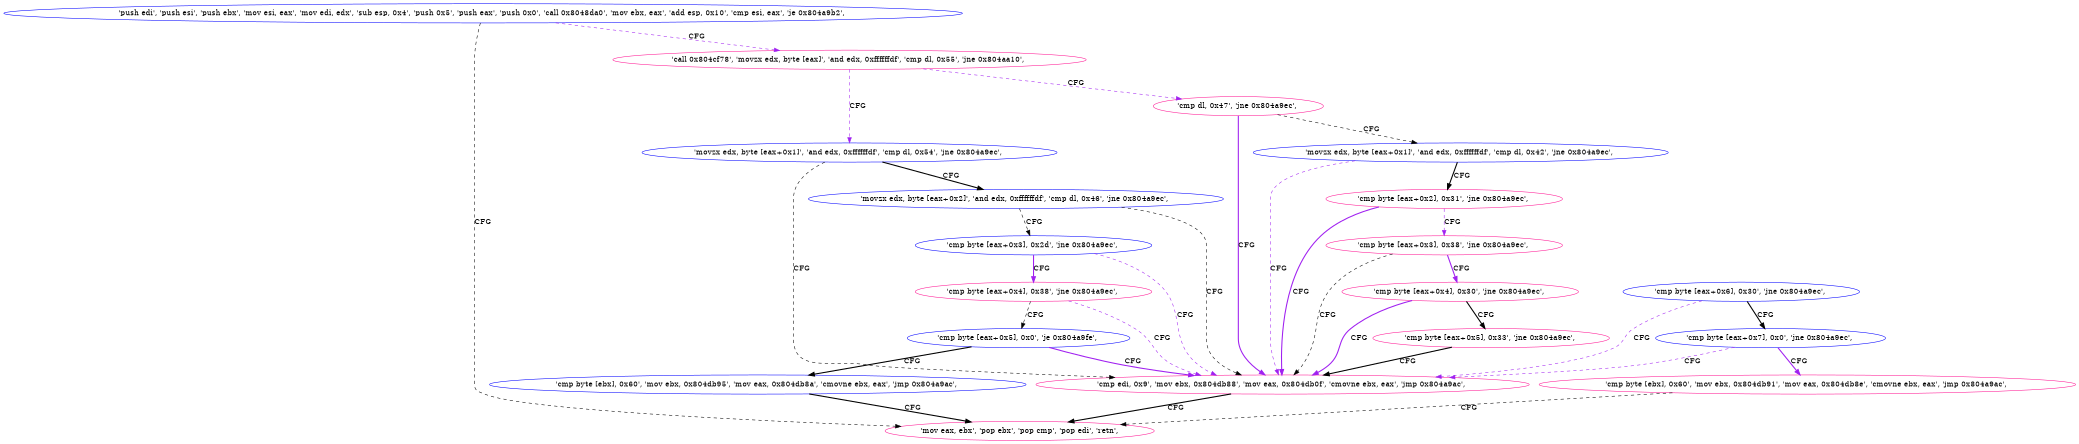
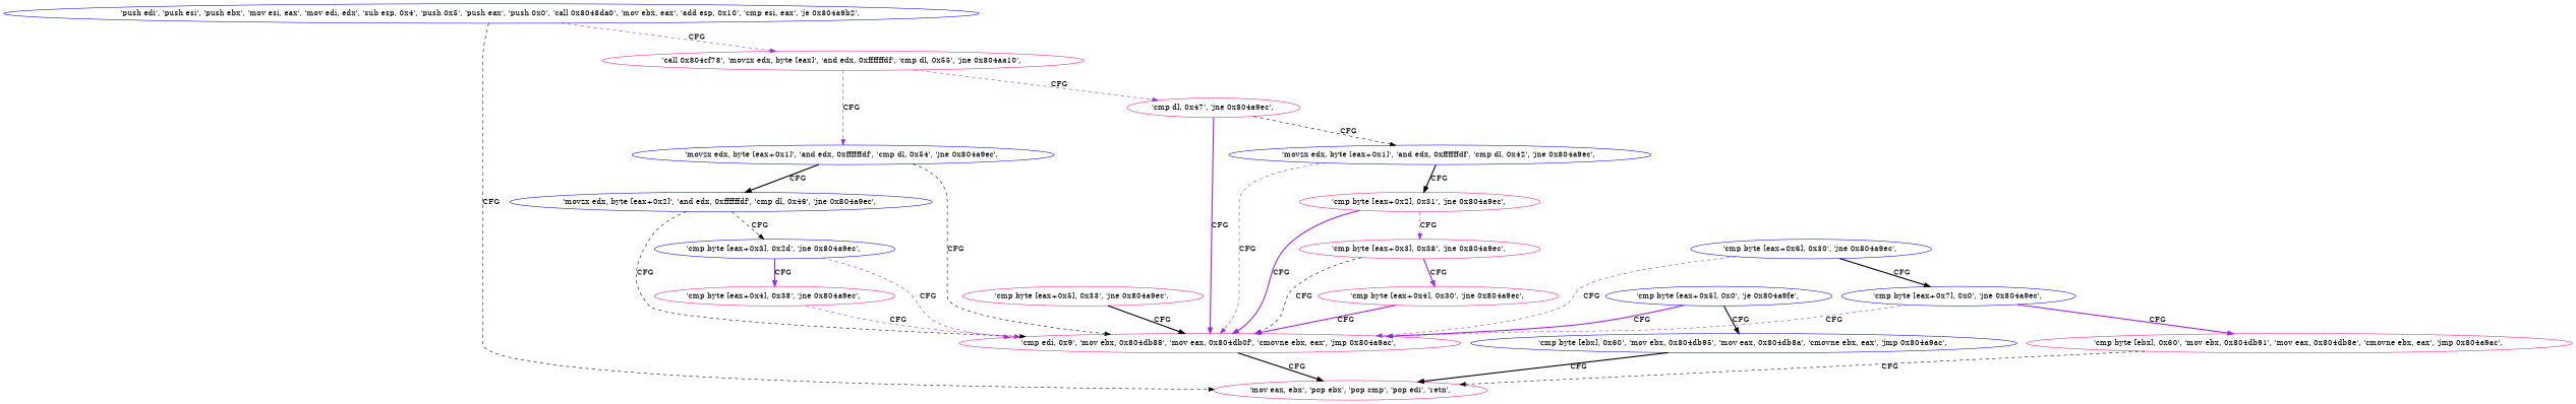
  digraph {
    node [color=deeppink]
    edge [color=purple style=dashed]
    n1 [color=blue label="'push edi', 'push esi', 'push ebx', 'mov esi, eax', 'mov edi, edx', 'sub esp, 0x4', 'push 0x5', 'push eax', 'push 0x0', 'call 0x8048da0', 'mov ebx, eax', 'add esp, 0x10', 'cmp esi, eax', 'je 0x804a9b2', "]
    n2 [label="'call 0x804cf78', 'movzx edx, byte [eax]', 'and edx, 0xffffffdf', 'cmp dl, 0x55', 'jne 0x804aa10', "]
    n3 [label="'mov eax, ebx', 'pop ebx', 'pop cmp', 'pop edi', 'retn',"]
    n4 [label="'cmp dl, 0x47', 'jne 0x804a9ec', "]
    n5 [color=blue label="'movzx edx, byte [eax+0x1]', 'and edx, 0xffffffdf', 'cmp dl, 0x54', 'jne 0x804a9ec', "]
    n6 [label="'cmp edi, 0x9', 'mov ebx, 0x804db88', 'mov eax, 0x804db0f', 'cmovne ebx, eax', 'jmp 0x804a9ac', "]
    n7 [color=blue label="'movzx edx, byte [eax+0x1]', 'and edx, 0xffffffdf', 'cmp dl, 0x42', 'jne 0x804a9ec', "]
    n8 [color=blue label="'movzx edx, byte [eax+0x2]', 'and edx, 0xffffffdf', 'cmp dl, 0x46', 'jne 0x804a9ec', "]
    n9 [label="'cmp byte [eax+0x2], 0x31', 'jne 0x804a9ec', "]
    n10 [color=blue label="'cmp byte [eax+0x3], 0x2d', 'jne 0x804a9ec', "]
    n11 [label="'cmp byte [eax+0x3], 0x38', 'jne 0x804a9ec', "]
    n12 [label="'cmp byte [eax+0x4], 0x38', 'jne 0x804a9ec', "]
    n13 [label="'cmp byte [eax+0x4], 0x30', 'jne 0x804a9ec', "]
    n14 [color=blue label="'cmp byte [eax+0x5], 0x0', 'je 0x804a9fe', "]
    n15 [label="'cmp byte [eax+0x5], 0x33', 'jne 0x804a9ec', "]
    n16 [color=blue label="'cmp byte [ebx], 0x60', 'mov ebx, 0x804db95', 'mov eax, 0x804db8a', 'cmovne ebx, eax', 'jmp 0x804a9ac', "]
    n17 [color=blue label="'cmp byte [eax+0x6], 0x30', 'jne 0x804a9ec', "]
    n18 [color=blue label="'cmp byte [eax+0x7], 0x0', 'jne 0x804a9ec', "]
    n19 [label="'cmp byte [ebx], 0x60', 'mov ebx, 0x804db91', 'mov eax, 0x804db8e', 'cmovne ebx, eax', 'jmp 0x804a9ac', "]
    n1 -> n2 [label=CFG]
    n1 -> n3 [color=black label=CFG]
    n2 -> n4 [label=CFG]
    n2 -> n5 [label=CFG]
    n4 -> n6 [label=CFG style=bold]
    n4 -> n7 [color=black label=CFG]
    n5 -> n6 [color=black label=CFG]
    n5 -> n8 [color=black label=CFG style=bold]
    n6 -> n3 [color=black label=CFG style=bold]
    n7 -> n6 [label=CFG]
    n7 -> n9 [color=black label=CFG style=bold]
    n8 -> n6 [color=black label=CFG]
    n8 -> n10 [color=black label=CFG]
    n9 -> n6 [label=CFG style=bold]
    n9 -> n11 [label=CFG]
    n10 -> n6 [label=CFG]
    n10 -> n12 [label=CFG style=bold]
    n11 -> n6 [color=black label=CFG]
    n11 -> n13 [label=CFG style=bold]
    n12 -> n6 [label=CFG]
-   n12 -> n14 [color=black label=CFG]
    n13 -> n6 [label=CFG style=bold]
-   n13 -> n15 [color=black label=CFG style=bold]
    n14 -> n6 [label=CFG style=bold]
    n14 -> n16 [color=black label=CFG style=bold]
    n15 -> n6 [color=black label=CFG style=bold]
    n16 -> n3 [color=black label=CFG style=bold]
    n17 -> n6 [label=CFG]
    n17 -> n18 [color=black label=CFG style=bold]
    n18 -> n6 [label=CFG]
    n18 -> n19 [label=CFG style=bold]
    n19 -> n3 [color=black label=CFG]
  }
